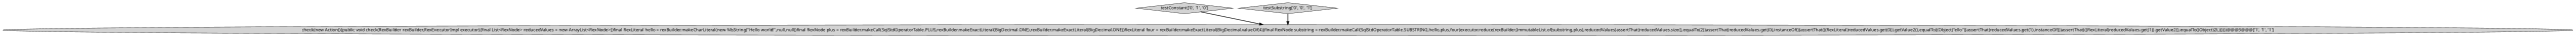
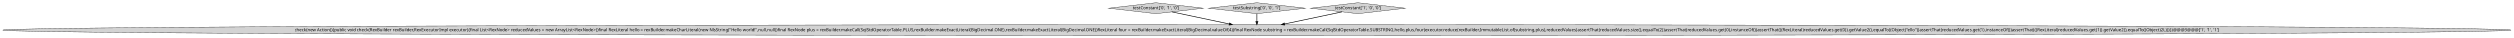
  digraph {
    fontname="Noto Sans"
    node [fillcolor=lightgray shape=diamond style=filled fontname="Noto Sans"]
    edge [style=bold fontname="Noto Sans"]
    n1 [label="testConstant['0', '1', '0']"]
    n2 [label="check(new Action(){public void check(RexBuilder rexBuilder,RexExecutorImpl executor){final List<RexNode> reducedValues = new ArrayList<RexNode>()final RexLiteral hello = rexBuilder.makeCharLiteral(new NlsString(\"Hello world!\",null,null))final RexNode plus = rexBuilder.makeCall(SqlStdOperatorTable.PLUS,rexBuilder.makeExactLiteral(BigDecimal.ONE),rexBuilder.makeExactLiteral(BigDecimal.ONE))RexLiteral four = rexBuilder.makeExactLiteral(BigDecimal.valueOf(4))final RexNode substring = rexBuilder.makeCall(SqlStdOperatorTable.SUBSTRING,hello,plus,four)executor.reduce(rexBuilder,ImmutableList.of(substring,plus),reducedValues)assertThat(reducedValues.size(),equalTo(2))assertThat(reducedValues.get(0),instanceOf())assertThat(((RexLiteral)reducedValues.get(0)).getValue2(),equalTo((Object)\"ello\"))assertThat(reducedValues.get(1),instanceOf())assertThat(((RexLiteral)reducedValues.get(1)).getValue2(),equalTo((Object)2L))}})@@@3@@@['1', '1', '1']" shape=ellipse]
    n3 [label="testSubstring['0', '0', '1']"]
+   n4 [label="testConstant['1', '0', '0']"]
    n1 -> n2
    n3 -> n2
+   n4 -> n2
  }
